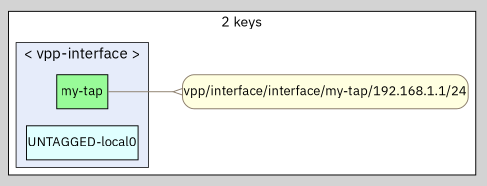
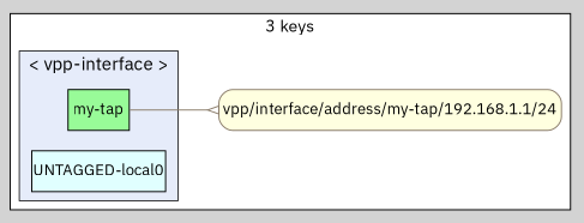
  digraph {
    bgcolor=lightgray
    fontname="IBM Plex Sans"
    fontsize=12
    labeljust=c
    labelloc=b
    nodesep="<no value>"
    ordering=out
    penwidth=1
    rankdir=LR
    ranksep=.5
    style=solid
    node [fontname="IBM Plex Sans" margin=0.01 penwidth=1.0 shape=box style=filled]
    n1 [fillcolor=PaleGreen label="my-tap"]
    n2 [fillcolor=LightCyan label="UNTAGGED-local0"]
-   "vpp/interface/address/my-tap/192.168.1.1/24" [color=bisque4 fillcolor=LightYellow style="rounded,filled" label="vpp/interface/interface/my-tap/192.168.1.1/24"]
+   "vpp/interface/address/my-tap/192.168.1.1/24" [color=bisque4 fillcolor=LightYellow style="rounded,filled"]
    subgraph cluster_1 {
      bgcolor=white
      fontsize=15
-     label="2 keys"
+     label="3 keys"
      labelloc=t
      "vpp/interface/address/my-tap/192.168.1.1/24"
      subgraph cluster_2 {
        bgcolor=white
        fillcolor="#e6ecfa"
        fontsize=16
        label="< vpp-interface >"
        labelloc=t
        penwidth=0.8
        style=filled
        n1
        n2
      }
    }
    n1 -> "vpp/interface/address/my-tap/192.168.1.1/24" [arrowhead=invempty color=bisque4 minlen=1 fontname="IBM Plex Sans"]
  }
